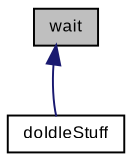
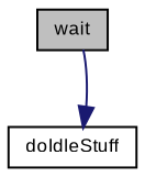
  digraph {
    rankdir=TB
    node [color=black fontname=Arial fontsize=9 shape=record]
    n1 [fillcolor=grey75 fontcolor=black height=0.2 label=wait style=filled width=0.4]
    n2 [height=0.2 label=doIdleStuff width=0.4]
-   n1 -> n2 [color=midnightblue dir=back fontname=Arial fontsize=9 labelfontname=Arial labelfontsize=9 style=solid]
+   n2 -> n1 [color=midnightblue dir=back fontname=Arial fontsize=9 labelfontname=Arial labelfontsize=9 style=solid]
  }
